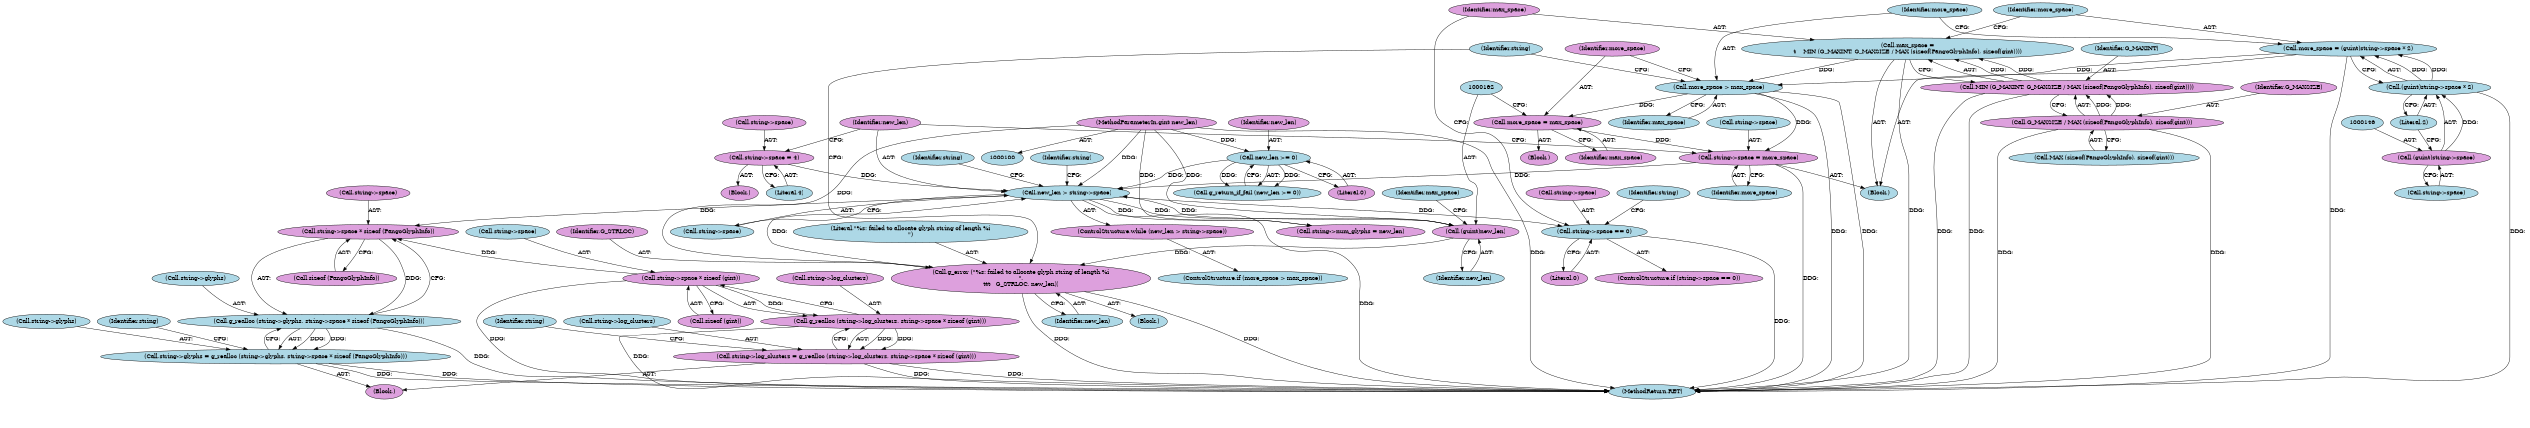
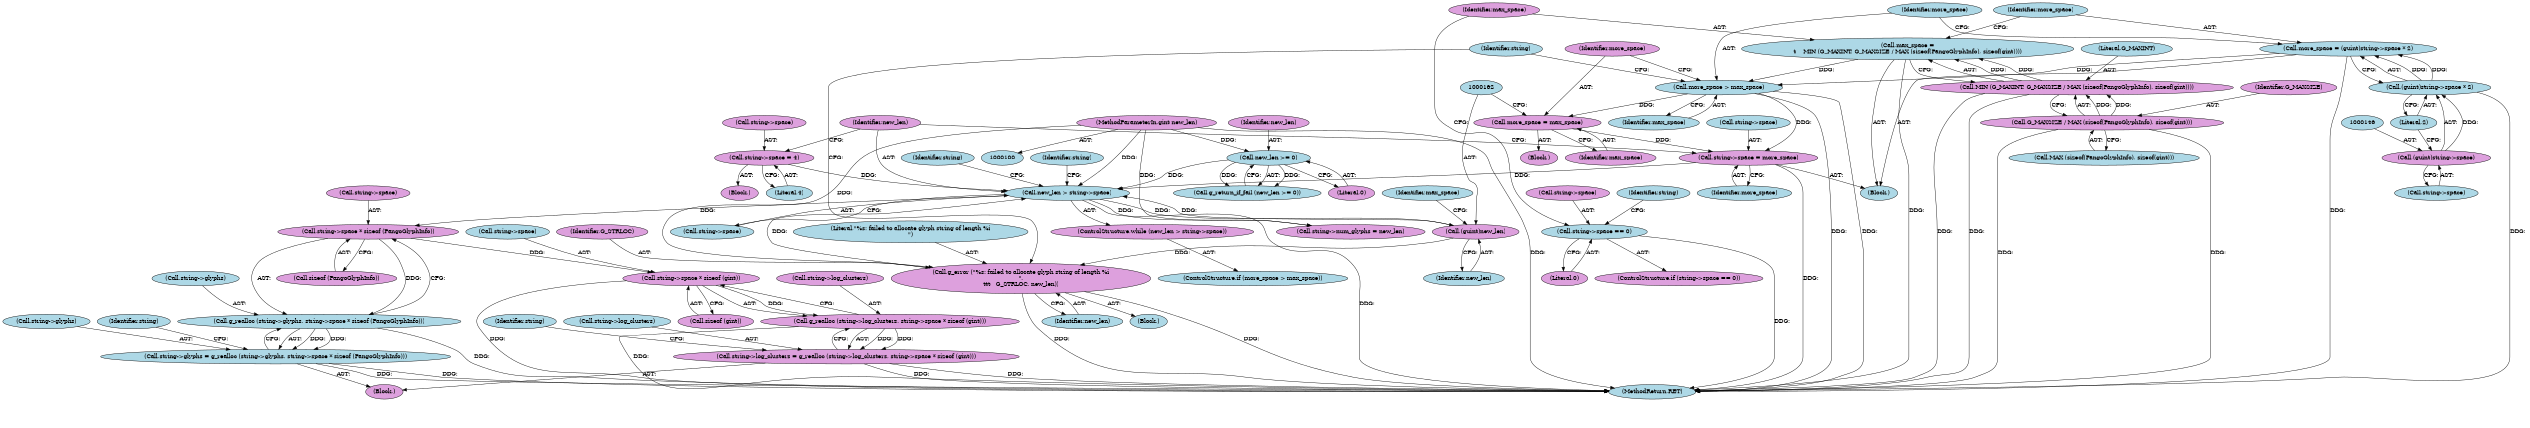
  digraph {
    node [fillcolor=lightblue style=filled]
    n1 [fillcolor=plum label="(Call,string->space * sizeof (PangoGlyphInfo))"]
    n2 [label="(Call,g_realloc (string->glyphs, string->space * sizeof (PangoGlyphInfo)))"]
    n3 [fillcolor=plum label="(Call,string->space * sizeof (gint))"]
    n4 [fillcolor=plum label="(Call,sizeof (PangoGlyphInfo))"]
    n5 [label="(MethodReturn,RET)"]
    n6 [label="(Call,string->glyphs = g_realloc (string->glyphs, string->space * sizeof (PangoGlyphInfo)))"]
    n7 [fillcolor=plum label="(Call,g_realloc (string->log_clusters, string->space * sizeof (gint)))"]
    n8 [fillcolor=plum label="(Call,sizeof (gint))"]
    n9 [label="(Call,new_len > string->space)"]
    n10 [fillcolor=plum label="(Call,(guint)new_len)"]
    n11 [label="(Call,string->space == 0)"]
    n12 [label="(Call,string->space)"]
    n13 [fillcolor=plum label="(ControlStructure,while (new_len > string->space))"]
    n14 [fillcolor=plum label="(Call,string->num_glyphs = new_len)"]
    n15 [fillcolor=plum label="(Call,g_error (\"%s: failed to allocate glyph string of length %i\n\",\n\t\t\t   G_STRLOC, new_len))"]
    n16 [label="(Identifier,new_len)"]
    n17 [fillcolor=plum label="(ControlStructure,if (string->space == 0))"]
    n18 [fillcolor=plum label="(Literal,0)"]
    n19 [label="(ControlStructure,if (more_space > max_space))"]
    n20 [label="(Identifier,new_len)"]
    n21 [label="(Block,)"]
    n22 [fillcolor=plum label="(MethodParameterIn,gint new_len)"]
    n23 [label="(Call,new_len >= 0)"]
    1000100
    n25 [label="(Call,g_return_if_fail (new_len >= 0))"]
    n26 [fillcolor=plum label="(Literal,0)"]
    n27 [fillcolor=plum label="(Call,string->space = 4)"]
    n28 [fillcolor=plum label="(Block,)"]
    n29 [label="(Literal,4)"]
    n30 [fillcolor=plum label="(Call,string->space = more_space)"]
    n31 [label="(Block,)"]
    n32 [label="(Identifier,more_space)"]
    n33 [fillcolor=plum label="(Call,more_space = max_space)"]
    n34 [fillcolor=plum label="(Identifier,max_space)"]
    n35 [fillcolor=plum label="(Block,)"]
    n36 [label="(Call,more_space > max_space)"]
    n37 [label="(Identifier,max_space)"]
    n38 [label="(Call,more_space = (guint)string->space * 2)"]
    n39 [label="(Call,(guint)string->space * 2)"]
    n40 [label="(Literal,2)"]
    n41 [fillcolor=plum label="(Call,(guint)string->space)"]
    n42 [label="(Call,string->space)"]
    n43 [label="(Call,max_space =\n\t    MIN (G_MAXINT, G_MAXSIZE / MAX (sizeof(PangoGlyphInfo), sizeof(gint))))"]
    n44 [fillcolor=plum label="(Call,MIN (G_MAXINT, G_MAXSIZE / MAX (sizeof(PangoGlyphInfo), sizeof(gint))))"]
    n45 [fillcolor=plum label="(Call,G_MAXSIZE / MAX (sizeof(PangoGlyphInfo), sizeof(gint)))"]
    n46 [label="(Call,MAX (sizeof(PangoGlyphInfo), sizeof(gint)))"]
    n47 [fillcolor=plum label="(Block,)"]
    n48 [fillcolor=plum label="(Call,string->log_clusters = g_realloc (string->log_clusters, string->space * sizeof (gint)))"]
    n49 [fillcolor=plum label="(Identifier,G_MAXSIZE)"]
    n50 [fillcolor=plum label="(Identifier,more_space)"]
    n51 [label="(Call,string->space)"]
    n52 [label="(Identifier,string)"]
    n53 [label="(Call,string->glyphs)"]
    n54 [fillcolor=plum label="(Call,string->log_clusters)"]
    n55 [fillcolor=plum label="(Identifier,G_STRLOC)"]
    n56 [label="(Identifier,more_space)"]
    n57 [label="(Literal,\"%s: failed to allocate glyph string of length %i\n\")"]
    n58 [label="(Identifier,string)"]
    n59 [fillcolor=plum label="(Identifier,max_space)"]
-   n60 [label="(Identifier,G_MAXINT)"]
+   n60 [label="(Literal,G_MAXINT)"]
    n61 [fillcolor=plum label="(Identifier,new_len)"]
    n62 [label="(Identifier,max_space)"]
    n63 [fillcolor=plum label="(Call,string->space)"]
    n64 [label="(Call,string->log_clusters)"]
    n65 [label="(Identifier,string)"]
    n66 [label="(Identifier,string)"]
    n67 [label="(Identifier,more_space)"]
    n68 [label="(Call,string->glyphs)"]
    n69 [fillcolor=plum label="(Identifier,new_len)"]
    n70 [label="(Identifier,string)"]
    n71 [label="(Call,string->space)"]
    n72 [fillcolor=plum label="(Call,string->space)"]
    n73 [label="(Identifier,string)"]
    n74 [fillcolor=plum label="(Call,string->space)"]
    1000162
    1000146
    n1 -> n2 [label="AST: "]
    n1 -> n2 [label="DDG: "]
-   n3 -> n1 [label="DDG: "]
+   n1 -> n3 [label="DDG: "]
    n1 -> n4 [label="CFG: "]
    n2 -> n1 [label="CFG: "]
    n2 -> n5 [label="DDG: "]
    n2 -> n6 [label="AST: "]
    n2 -> n6 [label="DDG: "]
    n2 -> n6 [label="DDG: "]
    n3 -> n5 [label="DDG: "]
    n3 -> n7 [label="AST: "]
    n3 -> n7 [label="DDG: "]
    n3 -> n8 [label="CFG: "]
    n4 -> n1 [label="AST: "]
    n6 -> n2 [label="CFG: "]
    n6 -> n5 [label="DDG: "]
    n6 -> n5 [label="DDG: "]
    n6 -> n47 [label="AST: "]
    n7 -> n3 [label="CFG: "]
    n7 -> n5 [label="DDG: "]
    n7 -> n48 [label="AST: "]
    n7 -> n48 [label="DDG: "]
    n7 -> n48 [label="DDG: "]
    n8 -> n3 [label="AST: "]
    n9 -> n1 [label="DDG: "]
    n9 -> n5 [label="DDG: "]
    n9 -> n10 [label="DDG: "]
-   n9 -> n11 [label="DDG: "]
    n9 -> n12 [label="CFG: "]
    n9 -> n13 [label="AST: "]
    n9 -> n14 [label="DDG: "]
    n10 -> n9 [label="DDG: "]
    n10 -> n15 [label="DDG: "]
    n10 -> n16 [label="CFG: "]
    n11 -> n5 [label="DDG: "]
    n11 -> n17 [label="AST: "]
    n11 -> n18 [label="CFG: "]
    n12 -> n9 [label="AST: "]
    n13 -> n19 [label="AST: "]
    n15 -> n5 [label="DDG: "]
    n15 -> n5 [label="DDG: "]
    n15 -> n9 [label="DDG: "]
    n15 -> n20 [label="CFG: "]
    n15 -> n21 [label="AST: "]
    n16 -> n10 [label="AST: "]
    n18 -> n11 [label="AST: "]
    n20 -> n15 [label="AST: "]
    n22 -> n5 [label="DDG: "]
    n22 -> n9 [label="DDG: "]
-   n22 -> n10 [label="DDG: "]
    n22 -> n14 [label="DDG: "]
    n22 -> n15 [label="DDG: "]
    n22 -> n23 [label="DDG: "]
    n22 -> 1000100 [label="AST: "]
    n23 -> n9 [label="DDG: "]
    n23 -> n25 [label="AST: "]
    n23 -> n25 [label="DDG: "]
    n23 -> n25 [label="DDG: "]
    n23 -> n26 [label="CFG: "]
    n25 -> n23 [label="CFG: "]
    n26 -> n23 [label="AST: "]
    n27 -> n9 [label="DDG: "]
    n27 -> n28 [label="AST: "]
    n27 -> n29 [label="CFG: "]
    n29 -> n27 [label="AST: "]
    n30 -> n5 [label="DDG: "]
    n30 -> n9 [label="DDG: "]
    n30 -> n31 [label="AST: "]
    n30 -> n32 [label="CFG: "]
    n32 -> n30 [label="AST: "]
    n33 -> n30 [label="DDG: "]
    n33 -> n34 [label="CFG: "]
    n33 -> n35 [label="AST: "]
    n34 -> n33 [label="AST: "]
    n36 -> n5 [label="DDG: "]
    n36 -> n5 [label="DDG: "]
    n36 -> n30 [label="DDG: "]
    n36 -> n33 [label="DDG: "]
    n36 -> n37 [label="CFG: "]
    n37 -> n36 [label="AST: "]
    n38 -> n5 [label="DDG: "]
    n38 -> n31 [label="AST: "]
    n38 -> n36 [label="DDG: "]
    n38 -> n39 [label="CFG: "]
    n39 -> n5 [label="DDG: "]
    n39 -> n38 [label="AST: "]
    n39 -> n38 [label="DDG: "]
    n39 -> n38 [label="DDG: "]
    n39 -> n40 [label="CFG: "]
    n40 -> n39 [label="AST: "]
    n40 -> n41 [label="CFG: "]
    n41 -> n39 [label="AST: "]
    n41 -> n39 [label="DDG: "]
    n41 -> n42 [label="CFG: "]
    n42 -> n41 [label="AST: "]
    n43 -> n5 [label="DDG: "]
    n43 -> n31 [label="AST: "]
    n43 -> n36 [label="DDG: "]
    n43 -> n44 [label="CFG: "]
    n44 -> n5 [label="DDG: "]
    n44 -> n5 [label="DDG: "]
    n44 -> n43 [label="AST: "]
    n44 -> n43 [label="DDG: "]
    n44 -> n43 [label="DDG: "]
    n44 -> n45 [label="CFG: "]
    n45 -> n5 [label="DDG: "]
    n45 -> n5 [label="DDG: "]
    n45 -> n44 [label="AST: "]
    n45 -> n44 [label="DDG: "]
    n45 -> n44 [label="DDG: "]
    n45 -> n46 [label="CFG: "]
    n46 -> n45 [label="AST: "]
    n48 -> n5 [label="DDG: "]
    n48 -> n5 [label="DDG: "]
    n48 -> n7 [label="CFG: "]
    n48 -> n47 [label="AST: "]
    n49 -> n45 [label="AST: "]
    n50 -> n33 [label="AST: "]
    n50 -> n36 [label="CFG: "]
    n51 -> n3 [label="AST: "]
    n52 -> n9 [label="CFG: "]
    n53 -> n6 [label="AST: "]
    n54 -> n7 [label="AST: "]
    n55 -> n15 [label="AST: "]
    n56 -> n38 [label="AST: "]
    n56 -> n43 [label="CFG: "]
    n57 -> n15 [label="AST: "]
    n58 -> n48 [label="CFG: "]
    n59 -> n11 [label="CFG: "]
    n59 -> n43 [label="AST: "]
    n60 -> n44 [label="AST: "]
    n61 -> n9 [label="AST: "]
    n61 -> n27 [label="CFG: "]
    n61 -> n30 [label="CFG: "]
    n62 -> n10 [label="CFG: "]
    n63 -> n1 [label="AST: "]
    n64 -> n48 [label="AST: "]
    n65 -> n15 [label="CFG: "]
    n65 -> n36 [label="CFG: "]
    n66 -> n6 [label="CFG: "]
    n67 -> n36 [label="AST: "]
    n67 -> n38 [label="CFG: "]
    n68 -> n2 [label="AST: "]
    n69 -> n23 [label="AST: "]
    n70 -> n9 [label="CFG: "]
    n71 -> n30 [label="AST: "]
    n72 -> n27 [label="AST: "]
    n73 -> n11 [label="CFG: "]
    n74 -> n11 [label="AST: "]
    1000162 -> n10 [label="AST: "]
    1000162 -> n33 [label="CFG: "]
    1000146 -> n41 [label="AST: "]
  }
